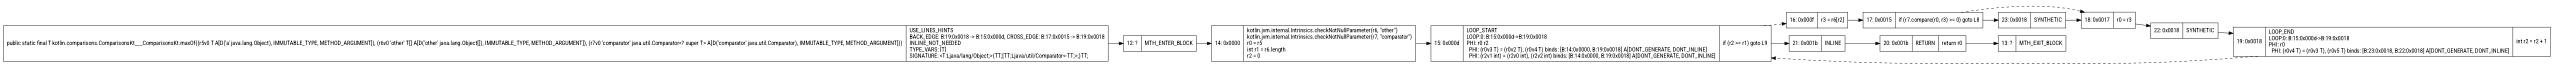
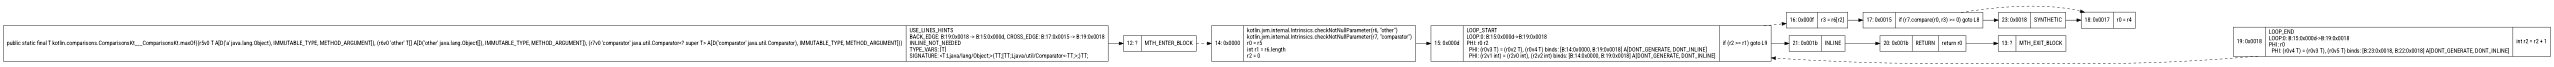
  digraph {
    fontname="Roboto Condensed"
    rankdir=LR
    node [fontname="Roboto Condensed" shape=record]
    edge [fontname="Roboto Condensed"]
    n1 [label="{12\:\ ?|MTH_ENTER_BLOCK\l}"]
    n2 [label="{14\:\ 0x0000|kotlin.jvm.internal.Intrinsics.checkNotNullParameter(r6, \"other\")\lkotlin.jvm.internal.Intrinsics.checkNotNullParameter(r7, \"comparator\")\lr0 = r5\lint r1 = r6.length\lr2 = 0\l}"]
    n3 [label="{15\:\ 0x000d|LOOP_START\lLOOP:0: B:15:0x000d\-\>B:19:0x0018\lPHI: r0 r2 \l  PHI: (r0v3 T) = (r0v2 T), (r0v4 T) binds: [B:14:0x0000, B:19:0x0018] A[DONT_GENERATE, DONT_INLINE]\l  PHI: (r2v1 int) = (r2v0 int), (r2v2 int) binds: [B:14:0x0000, B:19:0x0018] A[DONT_GENERATE, DONT_INLINE]\l|if (r2 \>= r1) goto L9\l}"]
    n4 [label="{16\:\ 0x000f|r3 = r6[r2]\l}"]
    n5 [label="{21\:\ 0x001b|INLINE\l}"]
    n6 [label="{17\:\ 0x0015|if (r7.compare(r0, r3) \>= 0) goto L8\l}"]
    n7 [label="{20\:\ 0x001b|RETURN\l|return r0\l}"]
-   n8 [label="{18\:\ 0x0017|r0 = r3\l}"]
+   n8 [label="{18\:\ 0x0017|r0 = r4\l}"]
    n9 [label="{23\:\ 0x0018|SYNTHETIC\l}"]
-   n10 [label="{22\:\ 0x0018|SYNTHETIC\l}"]
    n11 [label="{19\:\ 0x0018|LOOP_END\lLOOP:0: B:15:0x000d\-\>B:19:0x0018\lPHI: r0 \l  PHI: (r0v4 T) = (r0v3 T), (r0v5 T) binds: [B:23:0x0018, B:22:0x0018] A[DONT_GENERATE, DONT_INLINE]\l|int r2 = r2 + 1\l}"]
    n12 [label="{13\:\ ?|MTH_EXIT_BLOCK\l}"]
    n13 [label="{public static final T kotlin.comparisons.ComparisonsKt___ComparisonsKt.maxOf((r5v0 T A[D('a' java.lang.Object), IMMUTABLE_TYPE, METHOD_ARGUMENT]), (r6v0 'other' T[] A[D('other' java.lang.Object[]), IMMUTABLE_TYPE, METHOD_ARGUMENT]), (r7v0 'comparator' java.util.Comparator\<? super T\> A[D('comparator' java.util.Comparator), IMMUTABLE_TYPE, METHOD_ARGUMENT]))  | USE_LINES_HINTS\lBACK_EDGE: B:19:0x0018 \-\> B:15:0x000d, CROSS_EDGE: B:17:0x0015 \-\> B:19:0x0018\lINLINE_NOT_NEEDED\lTYPE_VARS: [T]\lSIGNATURE: \<T:Ljava\/lang\/Object;\>(TT;[TT;Ljava\/util\/Comparator\<\-TT;\>;)TT;\l}"]
-   n1 -> n2
+   n1 -> n2 [style=dashed]
    n2 -> n3
    n3 -> n4 [style=dashed]
    n3 -> n5
    n4 -> n6
    n5 -> n7
    n6 -> n8 [style=dashed]
    n6 -> n9
    n7 -> n12
-   n8 -> n10
    n9 -> n8
-   n10 -> n11
    n11 -> n3 [style=dashed]
    n13 -> n1
  }
